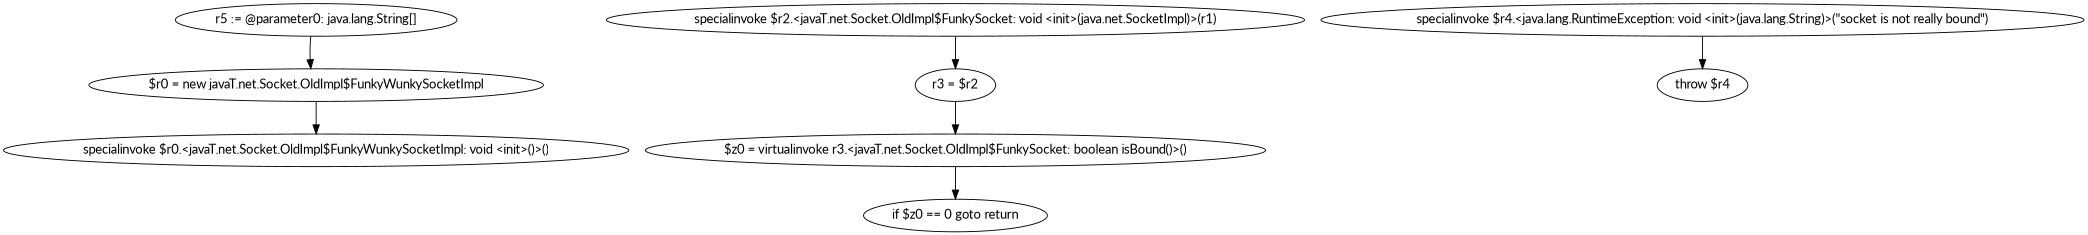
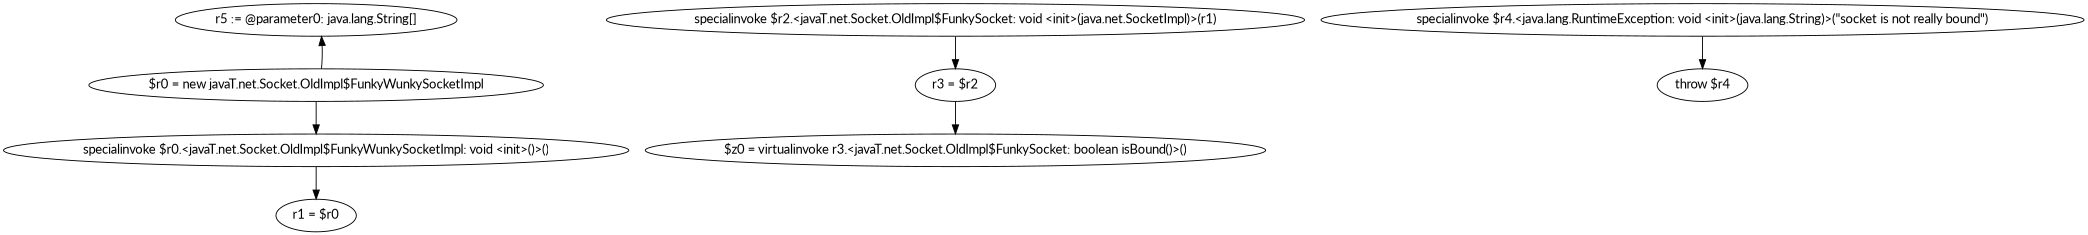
  digraph {
    fontname=Lato
    node [fontname=Lato]
    edge [fontname=Lato]
    "r5 := @parameter0: java.lang.String[]"
    "$r0 = new javaT.net.Socket.OldImpl$FunkyWunkySocketImpl"
    "specialinvoke $r0.<javaT.net.Socket.OldImpl$FunkyWunkySocketImpl: void <init>()>()"
+   "r1 = $r0"
    "specialinvoke $r2.<javaT.net.Socket.OldImpl$FunkySocket: void <init>(java.net.SocketImpl)>(r1)"
    "r3 = $r2"
    "$z0 = virtualinvoke r3.<javaT.net.Socket.OldImpl$FunkySocket: boolean isBound()>()"
-   "if $z0 == 0 goto return"
    "specialinvoke $r4.<java.lang.RuntimeException: void <init>(java.lang.String)>(\"socket is not really bound\")"
    "throw $r4"
-   "r5 := @parameter0: java.lang.String[]" -> "$r0 = new javaT.net.Socket.OldImpl$FunkyWunkySocketImpl"
+   "$r0 = new javaT.net.Socket.OldImpl$FunkyWunkySocketImpl" -> "r5 := @parameter0: java.lang.String[]"
    "$r0 = new javaT.net.Socket.OldImpl$FunkyWunkySocketImpl" -> "specialinvoke $r0.<javaT.net.Socket.OldImpl$FunkyWunkySocketImpl: void <init>()>()"
+   "specialinvoke $r0.<javaT.net.Socket.OldImpl$FunkyWunkySocketImpl: void <init>()>()" -> "r1 = $r0"
    "specialinvoke $r2.<javaT.net.Socket.OldImpl$FunkySocket: void <init>(java.net.SocketImpl)>(r1)" -> "r3 = $r2"
    "r3 = $r2" -> "$z0 = virtualinvoke r3.<javaT.net.Socket.OldImpl$FunkySocket: boolean isBound()>()"
-   "$z0 = virtualinvoke r3.<javaT.net.Socket.OldImpl$FunkySocket: boolean isBound()>()" -> "if $z0 == 0 goto return"
    "specialinvoke $r4.<java.lang.RuntimeException: void <init>(java.lang.String)>(\"socket is not really bound\")" -> "throw $r4"
  }
